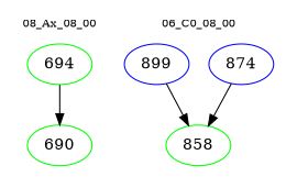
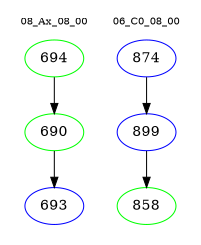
  digraph {
    node [color=green]
    edge [color=black]
    n1 [label=694]
    n2 [label=690]
+   n3 [color=blue label=693]
    n4 [color=blue label=874]
    n5 [label=858]
    n6 [color=blue label=899]
    subgraph cluster_1 {
      color=white
      fontsize=10
      label="08_Ax_08_00"
      n1
      n2
+     n3
    }
    subgraph cluster_2 {
      color=white
      fontsize=10
      label="06_C0_08_00"
      n4
      n5
      n6
    }
    n1 -> n2
-   n4 -> n5
+   n2 -> n3
+   n4 -> n6
    n6 -> n5
  }
